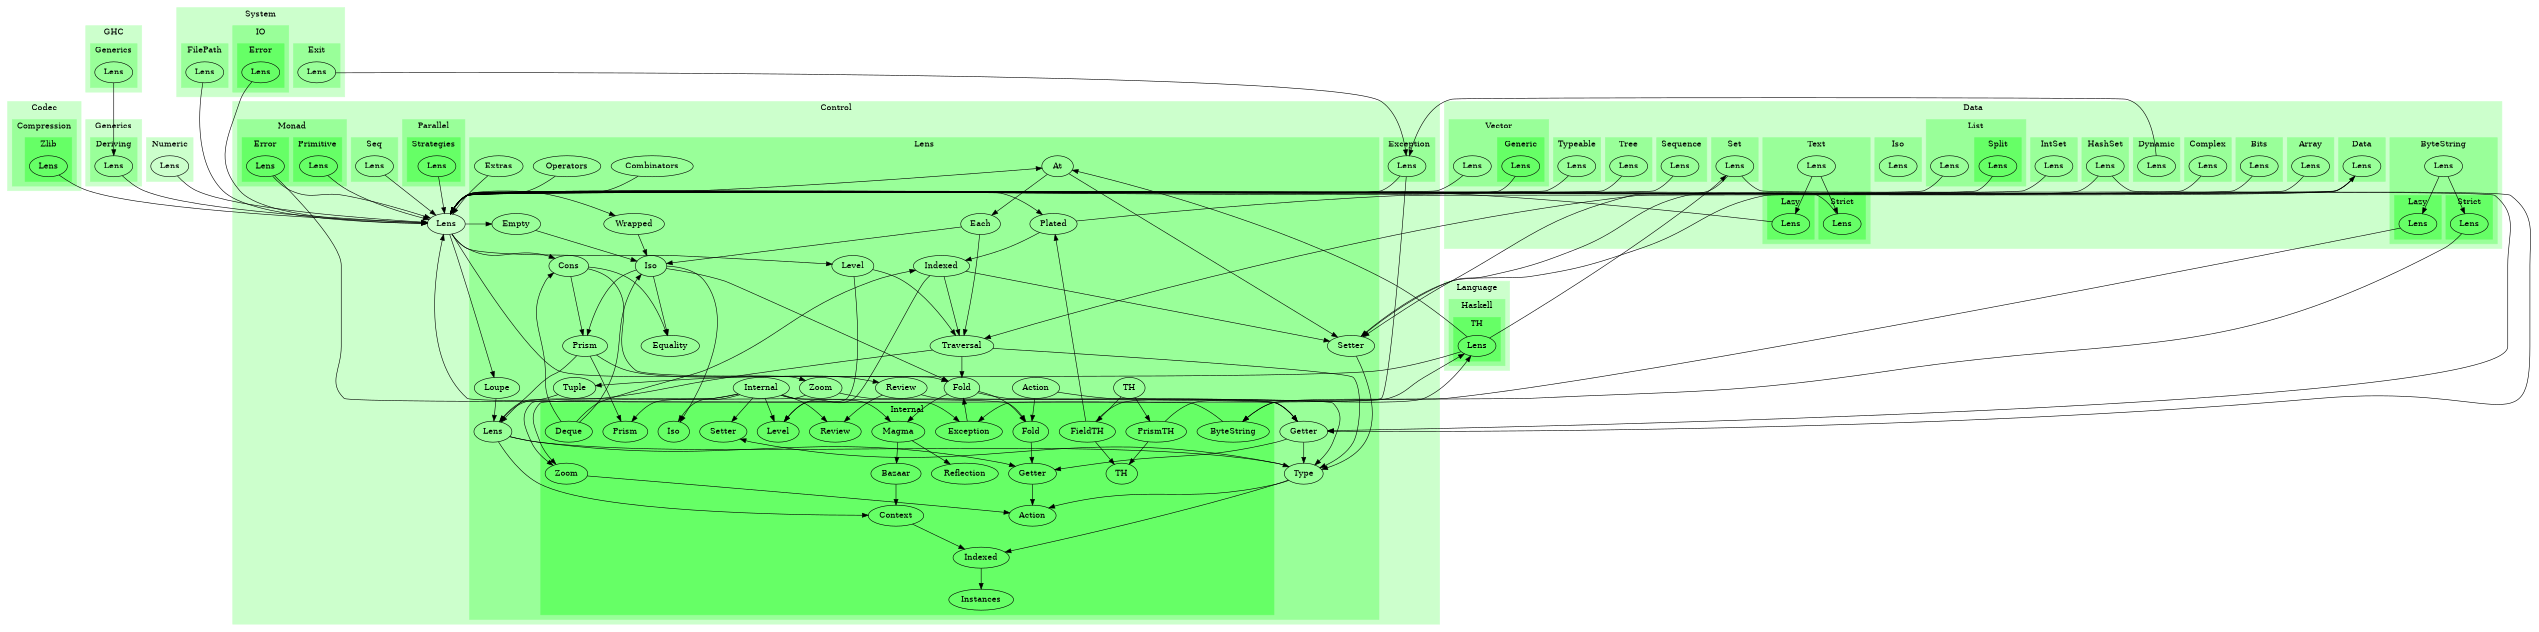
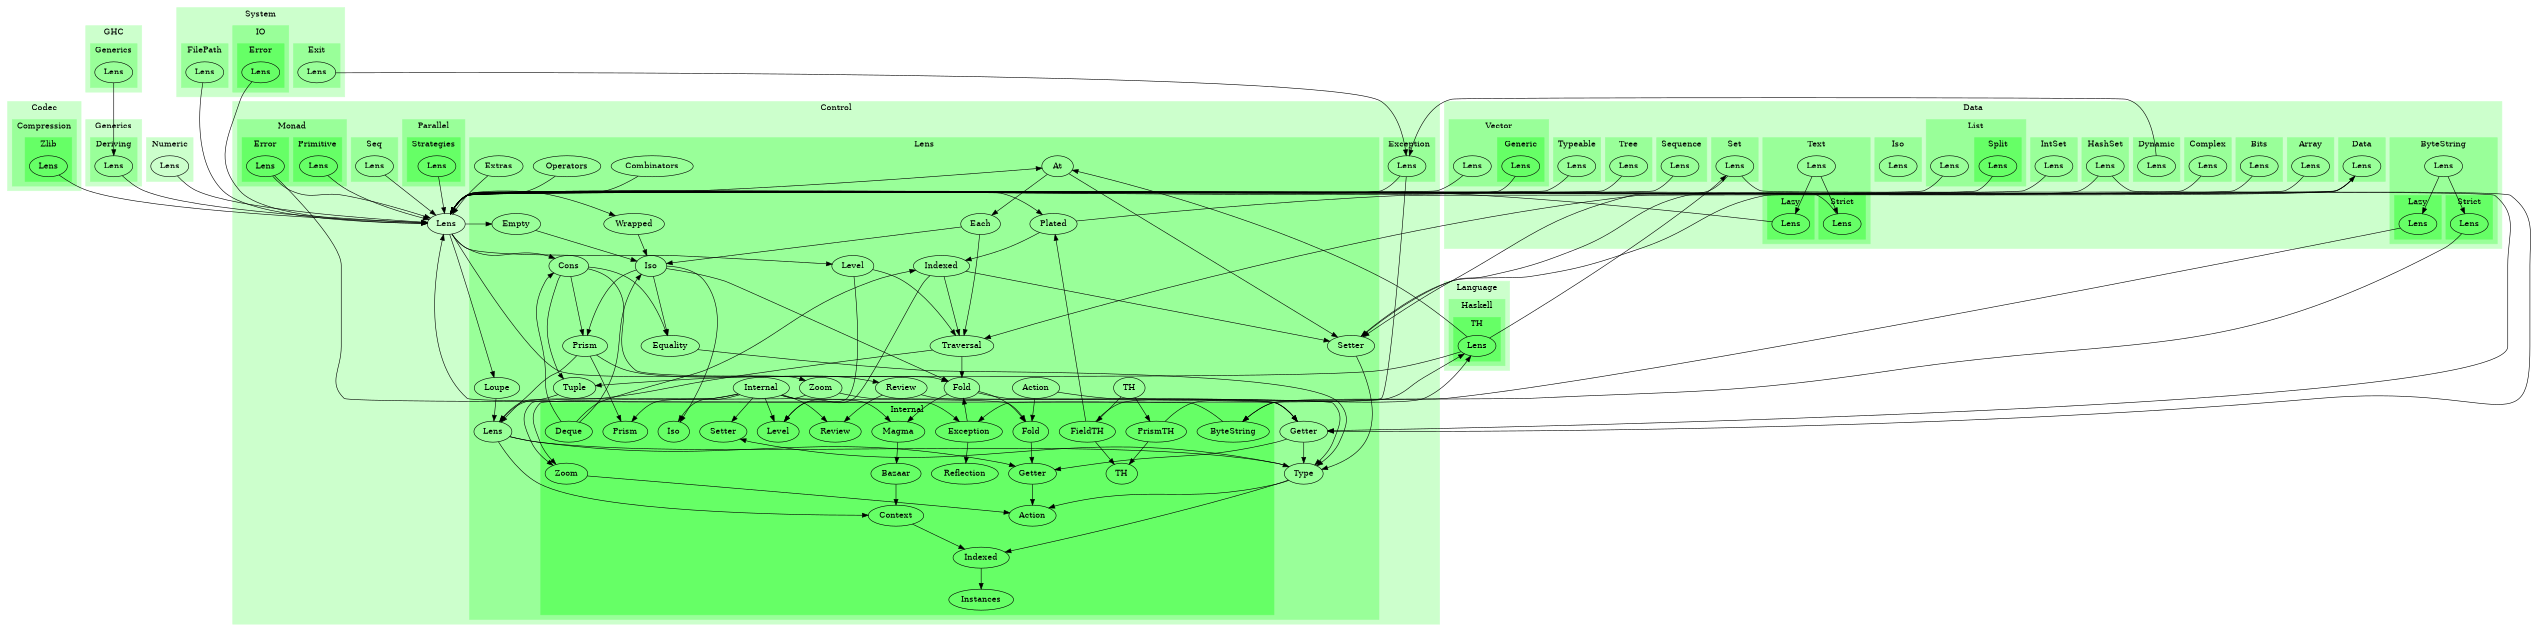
  digraph {
    n1 [label=Lens]
    n2 [label=Lens]
    n3 [label=Setter]
    n4 [label=Bazaar]
    n5 [label=Indexed]
    n6 [label=Iso]
    n7 [label=Fold]
    n8 [label=Reflection]
    n9 [label=Action]
    n10 [label=Deque]
    n11 [label=Instances]
    n12 [label=Magma]
    n13 [label=Review]
    n14 [label=Context]
    n15 [label=Exception]
    n16 [label=PrismTH]
    n17 [label=FieldTH]
    n18 [label=Level]
    n19 [label=Prism]
    n20 [label=TH]
    n21 [label=ByteString]
    n22 [label=Zoom]
    n23 [label=Getter]
    n24 [label=Setter]
    n25 [label=Indexed]
    n26 [label=Lens]
    n27 [label=At]
    n28 [label=Iso]
    n29 [label=Fold]
    n30 [label=Tuple]
    n31 [label=Action]
    n32 [label=Extras]
    n33 [label=Review]
    n34 [label=Each]
    n35 [label=Equality]
    n36 [label=Type]
    n37 [label=Combinators]
    n38 [label=Loupe]
    n39 [label=Wrapped]
    n40 [label=Level]
    n41 [label=Prism]
    n42 [label=Internal]
    n43 [label=Operators]
    n44 [label=Empty]
    n45 [label=Traversal]
    n46 [label=TH]
    n47 [label=Plated]
    n48 [label=Cons]
    n49 [label=Zoom]
    n50 [label=Getter]
    n51 [label=Lens]
    n52 [label=Lens]
    n53 [label=Lens]
    n54 [label=Lens]
    n55 [label=Lens]
    n56 [label=Lens]
    n57 [label=Lens]
    n58 [label=Lens]
    n59 [label=Lens]
    n60 [label=Lens]
    n61 [label=Lens]
    n62 [label=Lens]
    n63 [label=Lens]
    n64 [label=Lens]
    n65 [label=Lens]
    n66 [label=Lens]
    n67 [label=Lens]
    n68 [label=Lens]
    n69 [label=Lens]
    n70 [label=Lens]
    n71 [label=Lens]
    n72 [label=Lens]
    n73 [label=Lens]
    n74 [label=Lens]
    n75 [label=Lens]
    n76 [label=Lens]
    n77 [label=Lens]
    n78 [label=Lens]
    n79 [label=Lens]
    n80 [label=Lens]
    n81 [label=Lens]
    n82 [label=Lens]
    n83 [label=Lens]
    n84 [label=Lens]
    subgraph cluster_1 {
      color="#ccffcc"
      label=Codec
      style=filled
      subgraph cluster_2 {
        color="#99ff99"
        label=Compression
        style=filled
        subgraph cluster_3 {
          color="#66ff66"
          label=Zlib
          style=filled
          n1
        }
      }
    }
    subgraph cluster_4 {
      color="#ccffcc"
      label=Control
      style=filled
      n55
      subgraph cluster_5 {
        color="#99ff99"
        label=Exception
        style=filled
        n2
      }
      subgraph cluster_6 {
        color="#99ff99"
        label=Lens
        style=filled
        n24
        n25
        n26
        n27
        n28
        n29
        n30
        n31
        n32
        n33
        n34
        n35
        n36
        n37
        n38
        n39
        n40
        n41
        n42
        n43
        n44
        n45
        n46
        n47
        n48
        n49
        n50
        subgraph cluster_7 {
          color="#66ff66"
          label=Internal
          style=filled
          n3
          n4
          n5
          n6
          n7
          n8
          n9
          n10
          n11
          n12
          n13
          n14
          n15
          n16
          n17
          n18
          n19
          n20
          n21
          n22
          n23
        }
      }
      subgraph cluster_8 {
        color="#99ff99"
        label=Monad
        style=filled
        subgraph cluster_9 {
          color="#66ff66"
          label=Error
          style=filled
          n51
        }
        subgraph cluster_10 {
          color="#66ff66"
          label=Primitive
          style=filled
          n52
        }
      }
      subgraph cluster_11 {
        color="#99ff99"
        label=Parallel
        style=filled
        subgraph cluster_12 {
          color="#66ff66"
          label=Strategies
          style=filled
          n53
        }
      }
      subgraph cluster_13 {
        color="#99ff99"
        label=Seq
        style=filled
        n54
      }
    }
    subgraph cluster_14 {
      color="#ccffcc"
      label=Data
      style=filled
      subgraph cluster_15 {
        color="#99ff99"
        label=Array
        style=filled
        n56
      }
      subgraph cluster_16 {
        color="#99ff99"
        label=Bits
        style=filled
        n57
      }
      subgraph cluster_17 {
        color="#99ff99"
        label=ByteString
        style=filled
        n60
        subgraph cluster_18 {
          color="#66ff66"
          label=Lazy
          style=filled
          n58
        }
        subgraph cluster_19 {
          color="#66ff66"
          label="Strict"
          style=filled
          n59
        }
      }
      subgraph cluster_20 {
        color="#99ff99"
        label=Complex
        style=filled
        n61
      }
      subgraph cluster_21 {
        color="#99ff99"
        label=Data
        style=filled
        n62
      }
      subgraph cluster_22 {
        color="#99ff99"
        label=Dynamic
        style=filled
        n63
      }
      subgraph cluster_23 {
        color="#99ff99"
        label=HashSet
        style=filled
        n64
      }
      subgraph cluster_24 {
        color="#99ff99"
        label=IntSet
        style=filled
        n65
      }
      subgraph cluster_25 {
        color="#99ff99"
        label=List
        style=filled
        n67
        subgraph cluster_26 {
          color="#66ff66"
          label=Split
          style=filled
          n66
        }
      }
      subgraph cluster_27 {
        color="#99ff99"
        label=Iso
        style=filled
        n68
      }
      subgraph cluster_28 {
        color="#99ff99"
        label=Sequence
        style=filled
        n69
      }
      subgraph cluster_29 {
        color="#99ff99"
        label=Set
        style=filled
        n70
      }
      subgraph cluster_30 {
        color="#99ff99"
        label=Text
        style=filled
        n73
        subgraph cluster_31 {
          color="#66ff66"
          label=Lazy
          style=filled
          n71
        }
        subgraph cluster_32 {
          color="#66ff66"
          label="Strict"
          style=filled
          n72
        }
      }
      subgraph cluster_33 {
        color="#99ff99"
        label=Tree
        style=filled
        n74
      }
      subgraph cluster_34 {
        color="#99ff99"
        label=Typeable
        style=filled
        n75
      }
      subgraph cluster_35 {
        color="#99ff99"
        label=Vector
        style=filled
        n77
        subgraph cluster_36 {
          color="#66ff66"
          label=Generic
          style=filled
          n76
        }
      }
    }
    subgraph cluster_37 {
      color="#ccffcc"
      label=GHC
      style=filled
      subgraph cluster_38 {
        color="#99ff99"
        label=Generics
        style=filled
        n78
      }
    }
    subgraph cluster_39 {
      color="#ccffcc"
      label=Generics
      style=filled
      subgraph cluster_40 {
        color="#99ff99"
        label=Deriving
        style=filled
        n79
      }
    }
    subgraph cluster_41 {
      color="#ccffcc"
      label=Language
      style=filled
      subgraph cluster_42 {
        color="#99ff99"
        label=Haskell
        style=filled
        subgraph cluster_43 {
          color="#66ff66"
          label=TH
          style=filled
          n80
        }
      }
    }
    subgraph cluster_44 {
      color="#ccffcc"
      label=Numeric
      style=filled
      n81
    }
    subgraph cluster_45 {
      color="#ccffcc"
      label=System
      style=filled
      subgraph cluster_46 {
        color="#99ff99"
        label=Exit
        style=filled
        n82
      }
      subgraph cluster_47 {
        color="#99ff99"
        label=FilePath
        style=filled
        n83
      }
      subgraph cluster_48 {
        color="#99ff99"
        label=IO
        style=filled
        subgraph cluster_49 {
          color="#66ff66"
          label=Error
          style=filled
          n84
        }
      }
    }
    n1 -> n55
    n2 -> n15
    n2 -> n55
    n4 -> n14
    n5 -> n11
    n7 -> n23
    n10 -> n25
    n10 -> n28
    n10 -> n48
    n12 -> n4
    n14 -> n5
-   n12 -> n8
+   n15 -> n8
    n15 -> n29
    n16 -> n20
    n16 -> n80
    n17 -> n20
    n17 -> n47
    n17 -> n80
    n21 -> n55
    n22 -> n9
    n23 -> n9
    n24 -> n36
    n25 -> n18
    n25 -> n24
    n25 -> n45
    n26 -> n14
    n26 -> n23
    n26 -> n36
    n27 -> n24
    n27 -> n34
    n28 -> n6
    n28 -> n29
    n28 -> n35
    n28 -> n41
    n29 -> n7
    n29 -> n12
    n29 -> n50
    n30 -> n26
    n31 -> n7
    n31 -> n36
    n32 -> n55
    n33 -> n13
    n33 -> n50
    n34 -> n28
    n34 -> n45
-   n45 -> n36
+   n35 -> n36
    n36 -> n3
    n36 -> n5
    n36 -> n9
    n37 -> n55
    n38 -> n26
    n39 -> n28
    n40 -> n18
    n40 -> n45
    n41 -> n19
    n41 -> n26
    n41 -> n33
    n42 -> n3
    n42 -> n6
    n42 -> n7
    n42 -> n12
    n42 -> n13
    n42 -> n18
    n42 -> n19
    n42 -> n22
    n43 -> n55
    n44 -> n28
    n45 -> n26
    n45 -> n29
    n46 -> n16
    n46 -> n17
    n47 -> n25
    n47 -> n62
    n48 -> n29
+   n48 -> n30
    n48 -> n35
    n48 -> n41
    n49 -> n22
    n49 -> n50
    n50 -> n23
    n50 -> n36
    n51 -> n15
    n51 -> n55
    n52 -> n55
    n53 -> n55
    n54 -> n55
    n55 -> n27
    n55 -> n38
    n55 -> n39
    n55 -> n40
    n55 -> n44
    n55 -> n47
    n55 -> n48
    n55 -> n49
    n56 -> n55
    n57 -> n55
    n58 -> n21
    n59 -> n21
    n60 -> n58
    n60 -> n59
    n61 -> n55
    n62 -> n24
    n62 -> n45
    n63 -> n2
    n64 -> n24
    n64 -> n50
    n65 -> n55
    n66 -> n55
    n67 -> n55
    n69 -> n55
    n70 -> n24
    n70 -> n50
    n71 -> n55
    n72 -> n55
    n73 -> n71
    n73 -> n72
    n74 -> n55
    n75 -> n55
    n76 -> n55
    n77 -> n55
    n78 -> n79
    n79 -> n55
    n80 -> n27
    n80 -> n30
    n80 -> n70
    n81 -> n55
    n82 -> n2
    n83 -> n55
    n84 -> n55
  }
